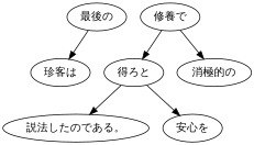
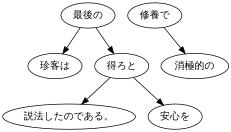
  digraph {
    n1 [label="最後の"]
    n2 [label="珍客は"]
    n3 [label="説法したのである。"]
    n4 [label="消極的の"]
    n5 [label="修養で"]
    n6 [label="得ろと"]
    n7 [label="安心を"]
    n1 -> n2
    n5 -> n4
-   n5 -> n6
+   n1 -> n6
    n6 -> n3
    n6 -> n7
  }
